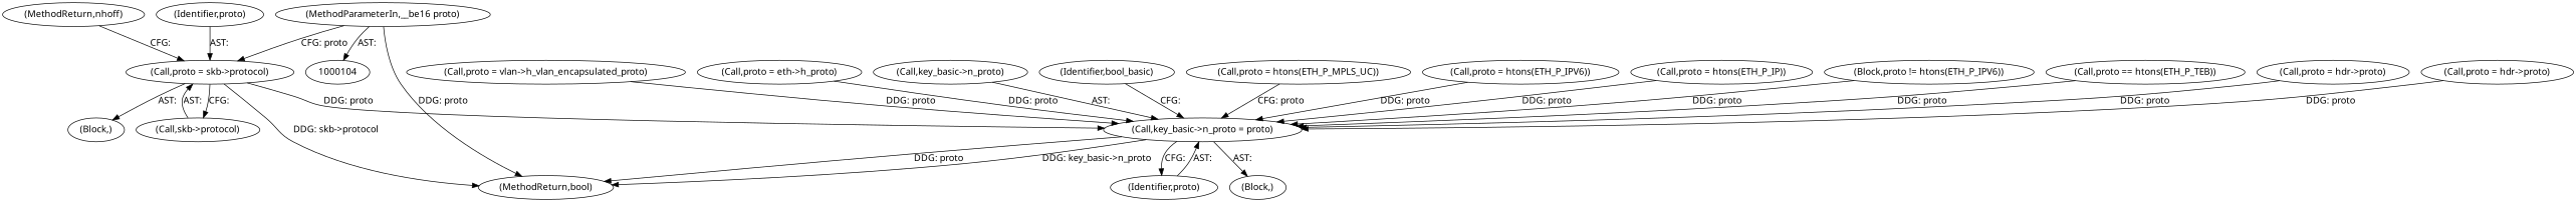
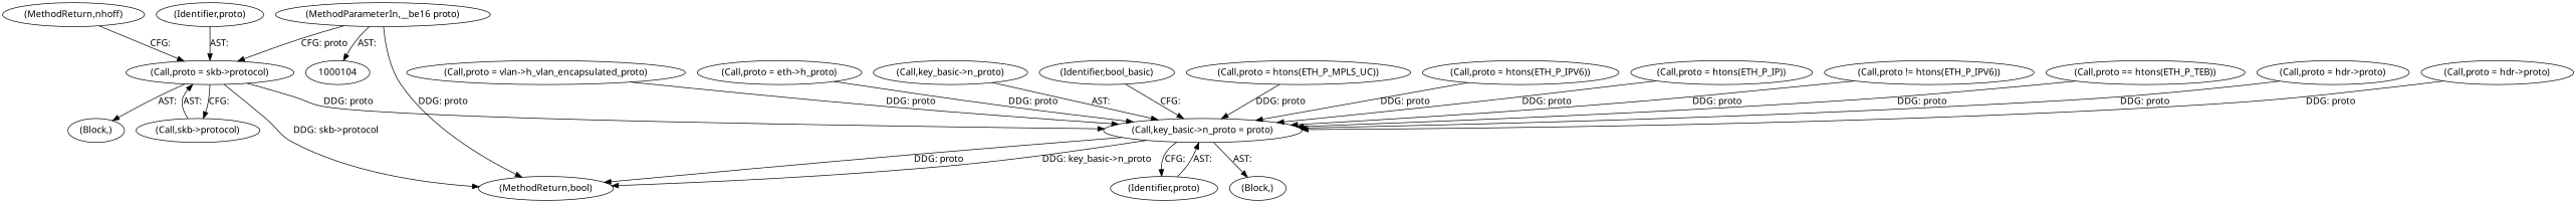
  digraph {
    fontname="Noto Sans"
    node [fontname="Noto Sans"]
    edge [fontname="Noto Sans"]
    n1 [label="(Call,proto = skb->protocol)"]
    n2 [label="(Call,key_basic->n_proto = proto)"]
    n3 [label="(Call,skb->protocol)"]
    n4 [label="(Block,)"]
    n5 [label="(MethodReturn,bool)"]
    n6 [label="(Identifier,proto)"]
    n7 [label="(Block,)"]
    n8 [label="(MethodParameterIn,__be16 proto)"]
    1000104
    n10 [label="(Call,key_basic->n_proto)"]
    n11 [label="(Identifier,bool_basic)"]
    n12 [label="(MethodReturn,nhoff)"]
    n13 [label="(Call,proto = htons(ETH_P_MPLS_UC))"]
    n14 [label="(Call,proto = htons(ETH_P_IPV6))"]
    n15 [label="(Call,proto = htons(ETH_P_IP))"]
-   n16 [label="(Block,proto != htons(ETH_P_IPV6))"]
+   n16 [label="(Call,proto != htons(ETH_P_IPV6))"]
    n17 [label="(Call,proto == htons(ETH_P_TEB))"]
    n18 [label="(Call,proto = hdr->proto)"]
    n19 [label="(Call,proto = hdr->proto)"]
    n20 [label="(Call,proto = vlan->h_vlan_encapsulated_proto)"]
    n21 [label="(Identifier,proto)"]
    n22 [label="(Call,proto = eth->h_proto)"]
    n1 -> n2 [label="DDG: proto"]
    n1 -> n3 [label="CFG: "]
    n1 -> n4 [label="AST: "]
    n1 -> n5 [label="DDG: skb->protocol"]
    n2 -> n5 [label="DDG: proto"]
    n2 -> n5 [label="DDG: key_basic->n_proto"]
    n2 -> n6 [label="CFG: "]
    n2 -> n7 [label="AST: "]
    n3 -> n1 [label="AST: "]
    n6 -> n2 [label="AST: "]
    n8 -> n1 [label="CFG: proto"]
    n8 -> n5 [label="DDG: proto"]
    n8 -> 1000104 [label="AST: "]
    n10 -> n2 [label="AST: "]
    n11 -> n2 [label="CFG: "]
    n12 -> n1 [label="CFG: "]
-   n13 -> n2 [label="CFG: proto"]
+   n13 -> n2 [label="DDG: proto"]
    n14 -> n2 [label="DDG: proto"]
    n15 -> n2 [label="DDG: proto"]
    n16 -> n2 [label="DDG: proto"]
    n17 -> n2 [label="DDG: proto"]
    n18 -> n2 [label="DDG: proto"]
    n19 -> n2 [label="DDG: proto"]
    n20 -> n2 [label="DDG: proto"]
    n21 -> n1 [label="AST: "]
    n22 -> n2 [label="DDG: proto"]
  }
